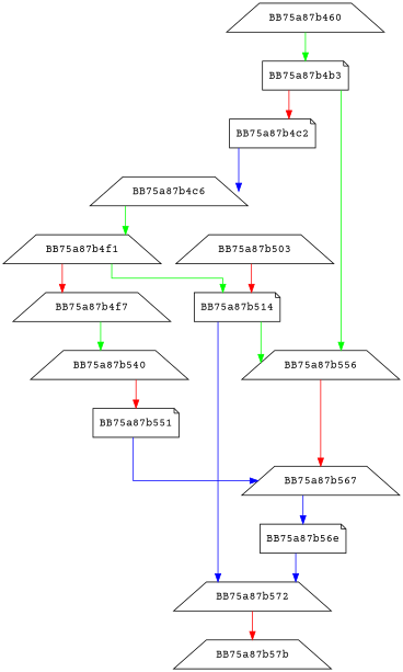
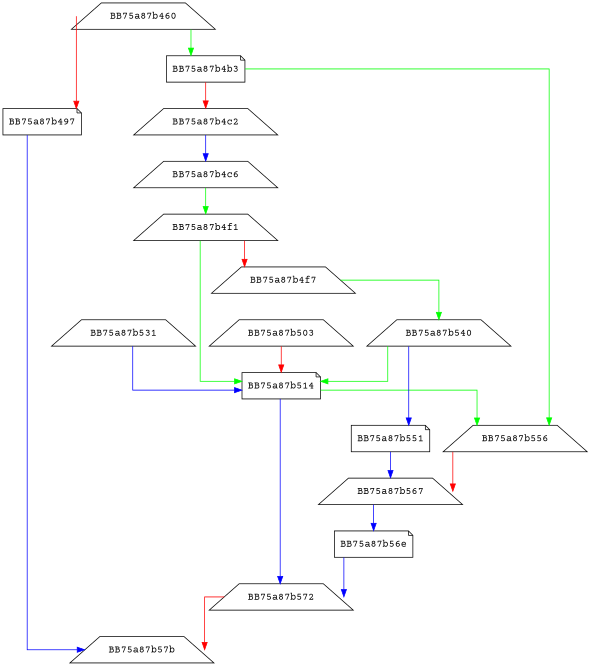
  digraph {
    fontname="Courier Prime"
    splines=ortho
    node [fontname="Courier Prime" shape=trapezium]
    edge [color=green fontname="Courier Prime"]
    BB75a87b460
    BB75a87b4b3 [shape=note]
+   BB75a87b497 [shape=note]
    BB75a87b556
-   BB75a87b4c2 [shape=note]
+   BB75a87b4c2
    BB75a87b57b
    BB75a87b567
    BB75a87b4c6
    BB75a87b514 [shape=note]
    BB75a87b572
    BB75a87b56e [shape=note]
    BB75a87b4f1
    BB75a87b4f7
    BB75a87b540
    BB75a87b551 [shape=note]
+   BB75a87b531
    BB75a87b503
    BB75a87b460 -> BB75a87b4b3
+   BB75a87b460 -> BB75a87b497 [color=red]
    BB75a87b4b3 -> BB75a87b556
    BB75a87b4b3 -> BB75a87b4c2 [color=red]
+   BB75a87b497 -> BB75a87b57b [color=blue]
    BB75a87b556 -> BB75a87b567 [color=red]
    BB75a87b4c2 -> BB75a87b4c6 [color=blue]
    BB75a87b567 -> BB75a87b56e [color=blue]
    BB75a87b4c6 -> BB75a87b4f1
    BB75a87b514 -> BB75a87b556
    BB75a87b514 -> BB75a87b572 [color=blue]
    BB75a87b572 -> BB75a87b57b [color=red]
    BB75a87b56e -> BB75a87b572 [color=blue]
    BB75a87b4f1 -> BB75a87b514
    BB75a87b4f1 -> BB75a87b4f7 [color=red]
    BB75a87b4f7 -> BB75a87b540
-   BB75a87b540 -> BB75a87b551 [color=red]
+   BB75a87b540 -> BB75a87b514
+   BB75a87b540 -> BB75a87b551 [color=blue]
    BB75a87b551 -> BB75a87b567 [color=blue]
+   BB75a87b531 -> BB75a87b514 [color=blue]
    BB75a87b503 -> BB75a87b514 [color=red]
  }
